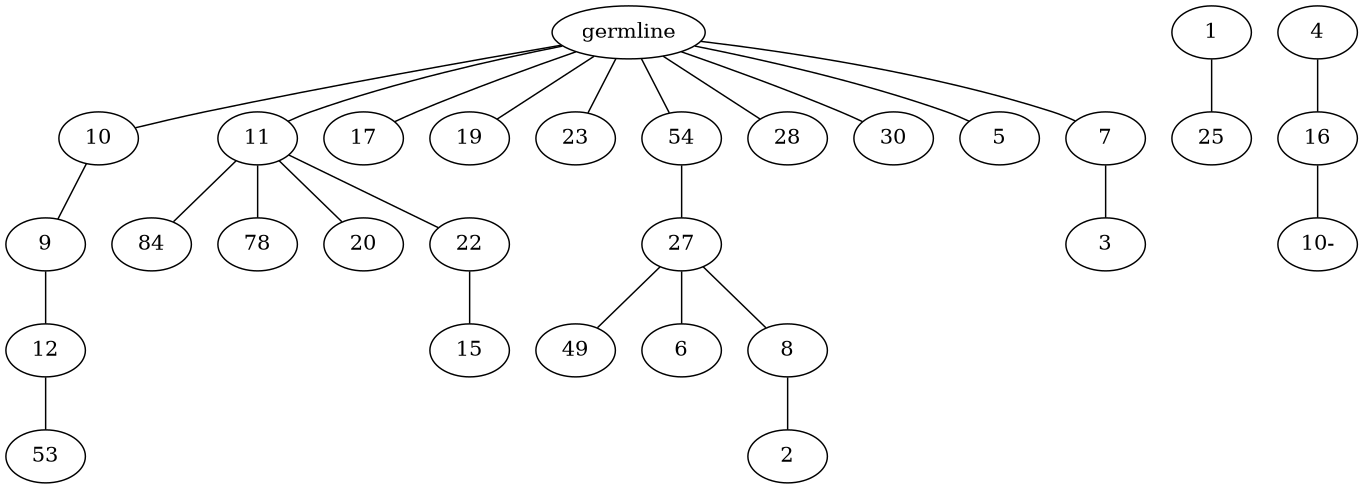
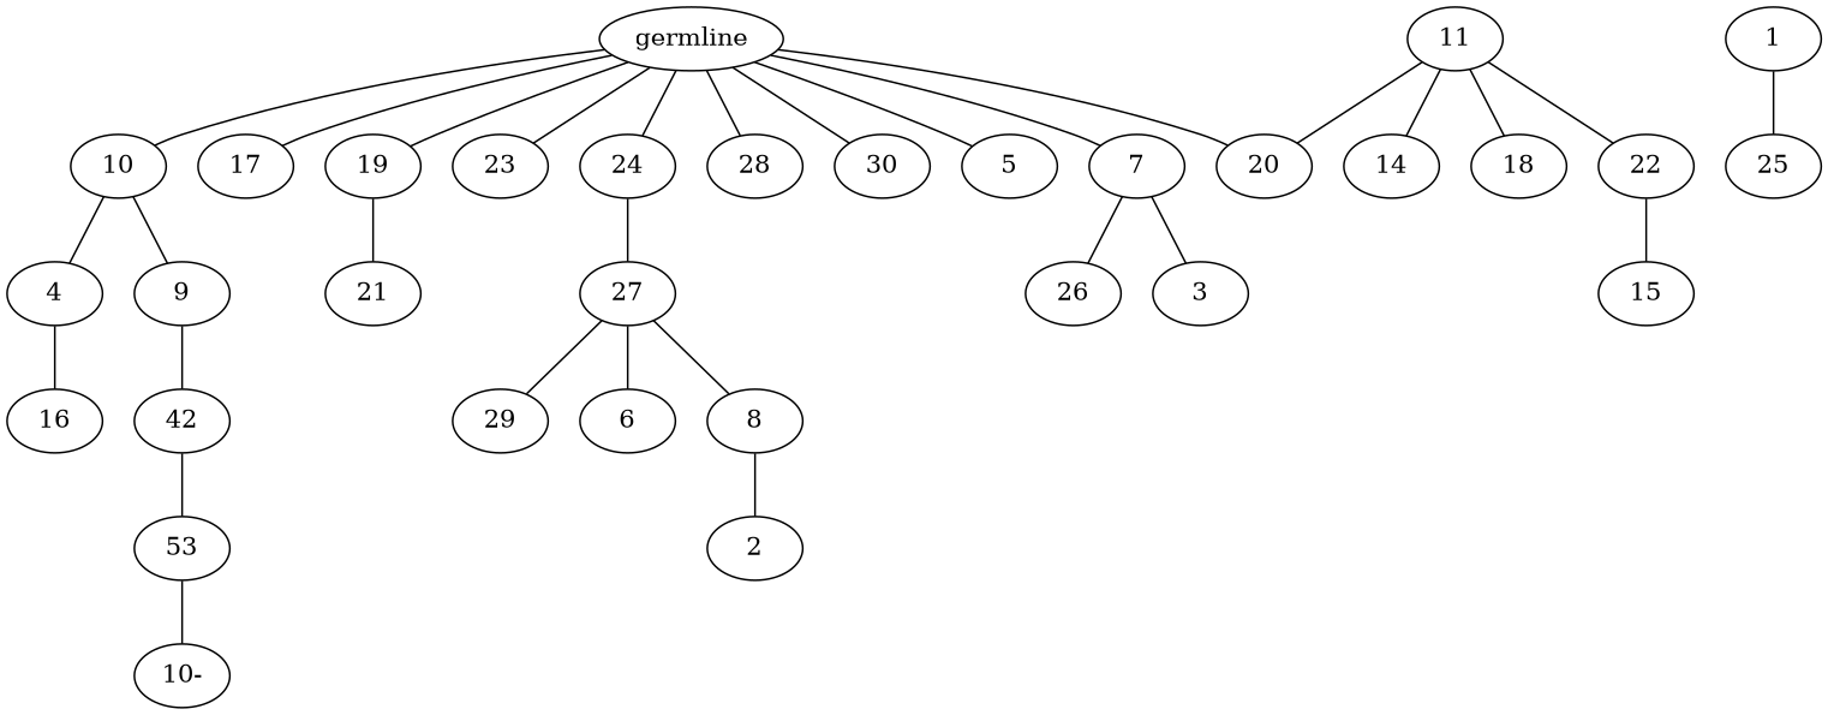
  graph {
    n1 [label=germline]
    n2 [label=10]
    n3 [label=11]
    n4 [label=17]
    n5 [label=19]
    n6 [label=23]
-   n7 [label=54]
+   n7 [label=24]
    n8 [label=28]
    n9 [label=30]
    n10 [label=5]
    n11 [label=7]
    n12 [label=1]
    n13 [label=25]
    n14 [label=4]
    n15 [label=9]
-   n16 [label=84]
-   n17 [label=78]
+   n16 [label=14]
+   n17 [label=18]
    n18 [label=20]
    n19 [label=22]
+   n20 [label=21]
    n21 [label=27]
+   n22 [label=26]
    n23 [label=3]
    n24 [label=16]
-   n25 [label=12]
+   n25 [label=42]
    n26 [label=53]
    n27 [label="10-"]
    n28 [label=15]
-   n29 [label=49]
+   n29 [label=29]
    n30 [label=6]
    n31 [label=8]
    n32 [label=2]
    n1 -- n2
-   n1 -- n3
+   n1 -- n18
    n1 -- n4
    n1 -- n5
    n1 -- n6
    n1 -- n7
    n1 -- n8
    n1 -- n9
    n1 -- n10
    n1 -- n11
+   n2 -- n14
    n2 -- n15
    n3 -- n16
    n3 -- n17
    n3 -- n18
    n3 -- n19
+   n5 -- n20
    n7 -- n21
+   n11 -- n22
    n11 -- n23
    n12 -- n13
    n14 -- n24
    n15 -- n25
    n19 -- n28
    n21 -- n29
    n21 -- n30
    n21 -- n31
    n25 -- n26
-   n24 -- n27
+   n26 -- n27
    n31 -- n32
  }
